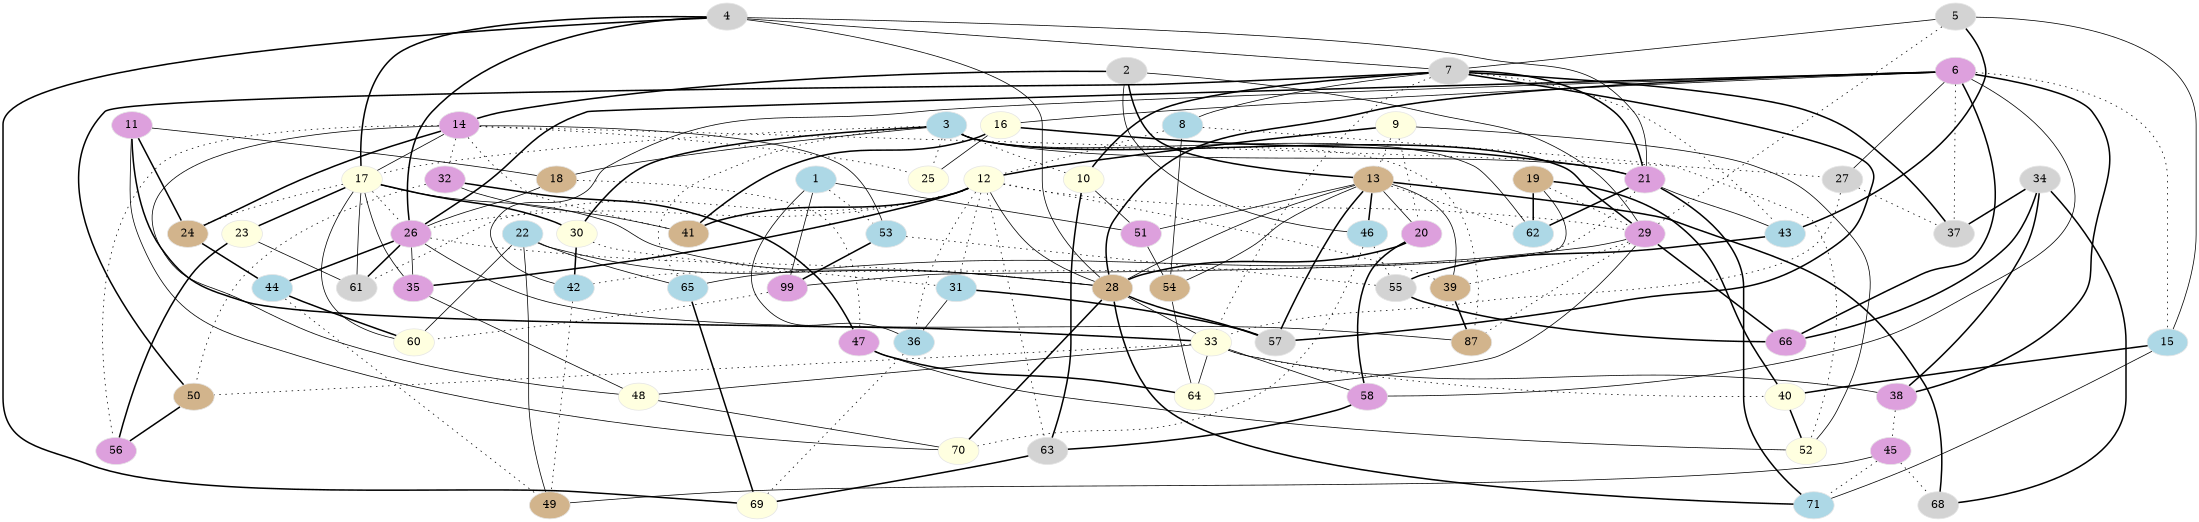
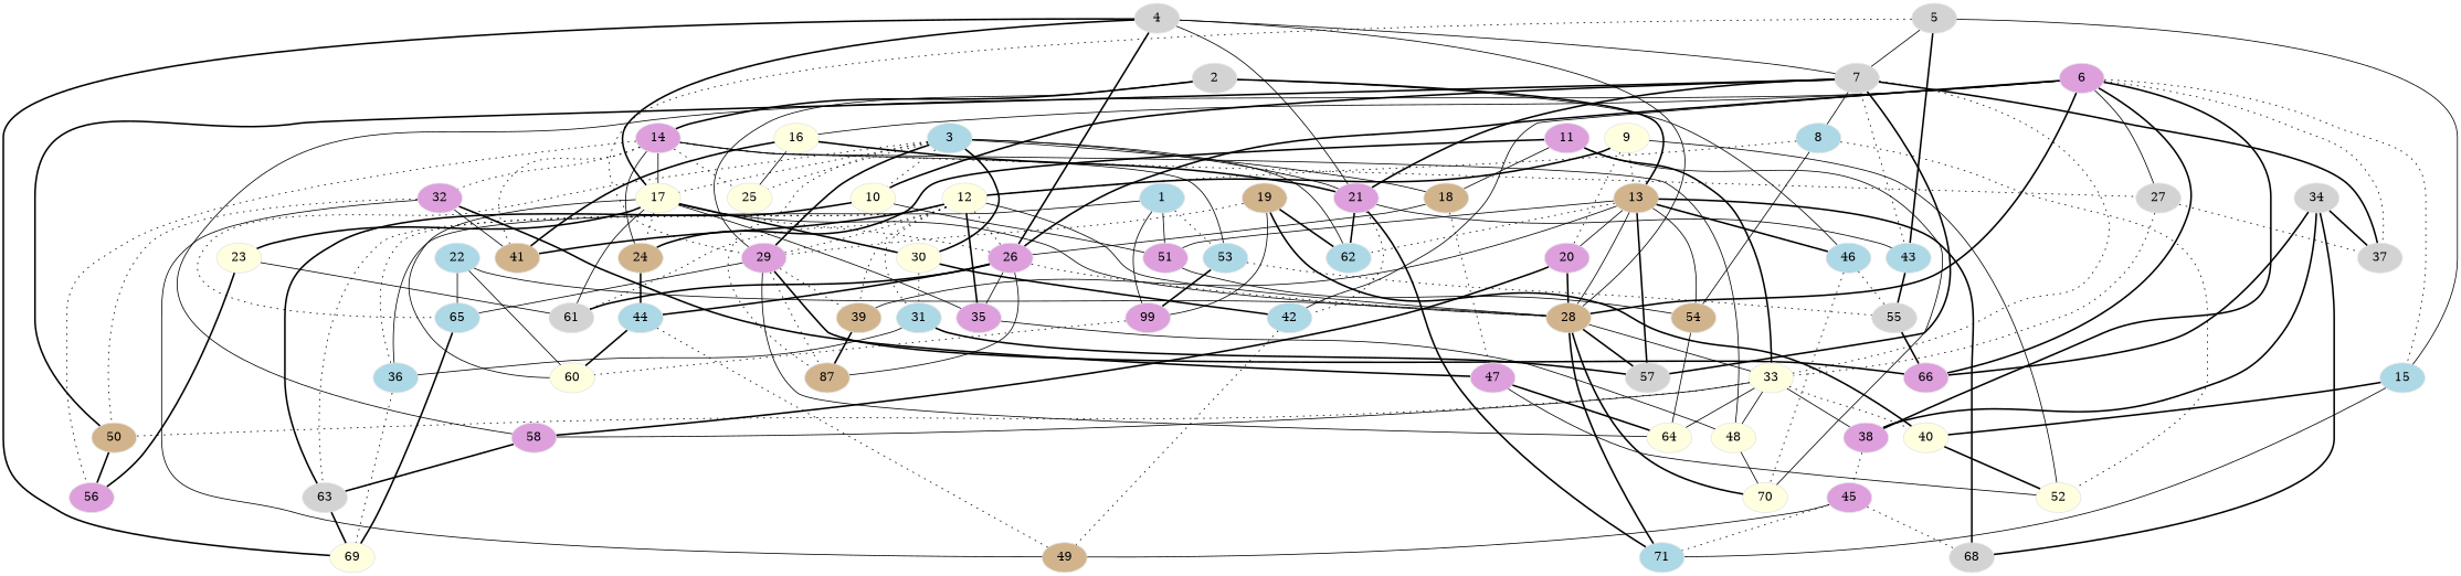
  graph {
    node [color=gray90 fillcolor=plum style=filled]
    edge [style=bold weight=1.0]
    1 [fillcolor=lightblue]
    36 [fillcolor=lightblue]
    51
    53 [fillcolor=lightblue]
    n5 [label=99]
    69 [fillcolor=lightyellow]
    54 [fillcolor=tan]
    55 [fillcolor=lightgrey]
    60 [fillcolor=lightyellow]
    2 [fillcolor=lightgrey]
    13 [fillcolor=tan]
    14
    29
    46 [fillcolor=lightblue]
    62 [fillcolor=lightblue]
    28 [fillcolor=tan]
    57 [fillcolor=lightgrey]
    20
    39 [fillcolor=tan]
    68 [fillcolor=lightgrey]
    17 [fillcolor=lightyellow]
    25 [fillcolor=lightyellow]
    27 [fillcolor=lightgrey]
    24 [fillcolor=tan]
    41 [fillcolor=tan]
    32
    48 [fillcolor=lightyellow]
    56
    65 [fillcolor=lightblue]
    n30 [fillcolor=tan label=87]
    66
    64 [fillcolor=lightyellow]
    70 [fillcolor=lightyellow]
    3 [fillcolor=lightblue]
    10 [fillcolor=lightyellow]
    18 [fillcolor=tan]
    21
    30 [fillcolor=lightyellow]
    63 [fillcolor=lightgrey]
    26
    35
    61 [fillcolor=lightgrey]
    23 [fillcolor=lightyellow]
    47
    43 [fillcolor=lightblue]
    42 [fillcolor=lightblue]
    71 [fillcolor=lightblue]
    31 [fillcolor=lightblue]
    4 [fillcolor=lightgrey]
    7 [fillcolor=lightgrey]
    37 [fillcolor=lightgrey]
    8 [fillcolor=lightblue]
    33 [fillcolor=lightyellow]
    50 [fillcolor=tan]
    44 [fillcolor=lightblue]
    5 [fillcolor=lightgrey]
    15 [fillcolor=lightblue]
    40 [fillcolor=lightyellow]
    6
    16 [fillcolor=lightyellow]
    38
    58
    45
    49 [fillcolor=tan]
    12 [fillcolor=lightyellow]
    52 [fillcolor=lightyellow]
    9 [fillcolor=lightyellow]
    11
    19 [fillcolor=tan]
    22 [fillcolor=lightblue]
    34 [fillcolor=lightgrey]
    1 -- 36 [style=solid]
    1 -- 51 [style=solid]
    1 -- 53 [style=dotted]
    1 -- n5 [style=solid]
    36 -- 69 [style=dotted]
    51 -- 54 [style=solid]
    53 -- n5
    53 -- 55 [style=dotted]
    n5 -- 60 [style=dotted]
    54 -- 64 [style=solid]
    55 -- 66
    2 -- 13
    2 -- 14
    2 -- 29 [style=solid]
    2 -- 46 [style=solid]
    13 -- 51 [style=solid]
    13 -- 54 [style=solid]
    13 -- 46
    13 -- 62 [style=dotted]
    13 -- 28 [style=solid]
    13 -- 57
    13 -- 20 [style=solid]
    13 -- 39 [style=solid]
    13 -- 68 [weight=2.0]
    14 -- 53 [style=solid]
    14 -- 17 [style=solid]
    14 -- 25 [style=dotted weight=2.0]
    14 -- 27 [style=dotted]
-   14 -- 24
+   14 -- 24 [style=solid]
    14 -- 41 [style=dotted]
    14 -- 32 [style=dotted]
    14 -- 48 [style=solid]
    14 -- 56 [style=dotted weight=2.0]
    29 -- 39 [style=dotted]
    29 -- 65 [style=solid]
    29 -- n30 [style=dotted]
    29 -- 66
    29 -- 64 [style=solid]
    46 -- 55 [style=dotted]
    46 -- 70 [style=dotted]
    28 -- 57
    28 -- 70
    28 -- 71
    28 -- 33 [style=solid]
    20 -- 28
    20 -- 58
    39 -- n30
    17 -- 60 [style=solid]
    17 -- 28 [style=solid]
    17 -- 24 [style=dotted]
    17 -- 30
    17 -- 26 [style=dotted]
    17 -- 35 [style=solid]
    17 -- 61 [style=solid]
    17 -- 23 [weight=2.0]
    27 -- 37 [style=dotted]
    27 -- 33 [style=dotted]
    24 -- 44
    32 -- 41 [style=solid]
    32 -- 47
    32 -- 50 [style=dotted]
    48 -- 70 [style=solid]
    65 -- 69
    3 -- 29
    3 -- 62 [style=solid]
    3 -- 17 [style=dotted]
    3 -- 25 [style=dotted]
    3 -- 65 [style=dotted]
    3 -- n30 [style=dotted]
    3 -- 10 [style=dotted]
    3 -- 18 [style=solid]
    3 -- 21 [style=solid weight=3.0]
    3 -- 30
    10 -- 51 [style=solid]
    10 -- 63
    18 -- 26 [style=solid]
    18 -- 47 [style=dotted]
    21 -- 62
    21 -- 43 [style=solid]
    21 -- 42 [style=dotted]
    21 -- 71
    30 -- 42
    30 -- 31 [style=dotted]
    63 -- 69
    26 -- 28 [style=dotted]
    26 -- n30 [style=solid]
    26 -- 35 [style=solid]
    26 -- 61
    26 -- 44
    35 -- 48 [style=solid]
    23 -- 56
    23 -- 61 [style=solid]
    47 -- 64
    47 -- 52 [style=solid]
    43 -- 55
    42 -- 49 [style=dotted]
    31 -- 36 [style=solid]
    31 -- 57
    4 -- 69
    4 -- 28 [style=solid]
    4 -- 17
    4 -- 21 [style=solid]
    4 -- 26
    4 -- 7 [style=solid]
    7 -- 57
    7 -- 10
    7 -- 21
    7 -- 43 [style=dotted]
    7 -- 37
    7 -- 8 [style=solid]
    7 -- 33 [style=dotted]
    7 -- 50
    8 -- 54 [style=solid]
    8 -- 12 [style=dotted]
    8 -- 52 [style=dotted]
    33 -- 48 [style=solid]
    33 -- 64 [style=solid]
    33 -- 50 [style=dotted]
    33 -- 40 [style=dotted]
    33 -- 38 [style=solid]
    33 -- 58 [style=solid]
    50 -- 56
    44 -- 60
    44 -- 49 [style=dotted]
    5 -- 29 [style=dotted]
    5 -- 43
    5 -- 7 [style=solid]
    5 -- 15 [style=solid]
    15 -- 71 [style=solid]
    15 -- 40
    40 -- 52
    6 -- 28
    6 -- 27 [style=solid]
    6 -- 66
    6 -- 26
    6 -- 42 [style=solid]
    6 -- 37 [style=dotted]
    6 -- 15 [style=dotted]
    6 -- 16 [style=solid]
    6 -- 38
    6 -- 58 [style=solid]
    16 -- 25 [style=solid]
    16 -- 41
    16 -- 21
    38 -- 45 [style=dotted]
    58 -- 63
    45 -- 68 [style=dotted]
    45 -- 71 [style=dotted]
    45 -- 49 [style=solid]
    12 -- 36 [style=dotted]
    12 -- 29 [style=dotted]
    12 -- 28 [style=solid]
    12 -- 39 [style=dotted]
    12 -- 41
    12 -- 63 [style=dotted]
    12 -- 26 [style=dotted]
    12 -- 35
    12 -- 61 [style=dotted]
    12 -- 31 [style=dotted]
    9 -- 13 [style=dotted]
    9 -- 20 [style=dotted]
    9 -- 12
    9 -- 52 [style=solid]
    11 -- 24
    11 -- 70 [style=solid]
    11 -- 18 [style=solid]
    11 -- 33
    19 -- n5 [style=solid]
    19 -- 29 [style=dotted]
    19 -- 62
    19 -- 40
    22 -- 60 [style=solid]
    22 -- 28 [style=solid]
    22 -- 65 [style=solid]
-   22 -- 49 [style=solid]
+   32 -- 49 [style=solid]
    34 -- 68
    34 -- 66
    34 -- 37
    34 -- 38
  }
